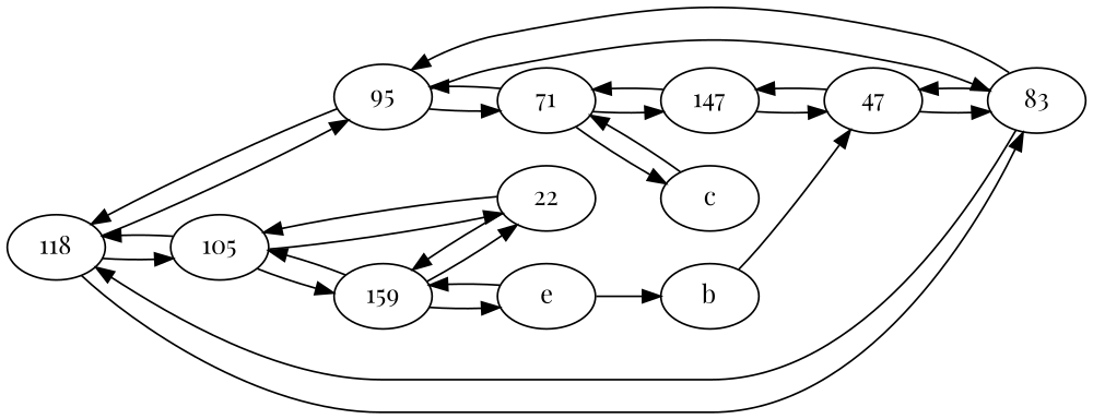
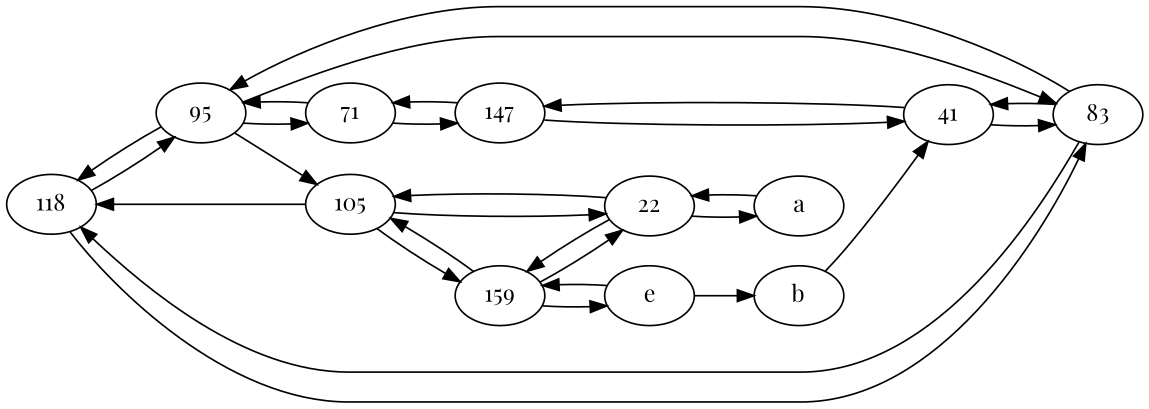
  digraph {
    fontname="Playfair Display"
    rankdir=LR
    node [fontname="Playfair Display"]
    edge [fontname="Playfair Display"]
    118
    95
    105
    n4 [label=83]
    71
    22
    n7 [label=159]
-   47
+   47 [label=41]
    n9 [label=147]
-   c
+   a
    e
    b
    118 -> 95
-   118 -> 105
+   95 -> 105
    118 -> n4
    95 -> 118
    95 -> n4
    95 -> 71
    105 -> 118
    105 -> 22
    105 -> n7
    n4 -> 118
    n4 -> 95
    n4 -> 47
    71 -> 95
    71 -> n9
-   71 -> c
    22 -> 105
    22 -> n7
+   22 -> a
    n7 -> 105
    n7 -> 22
    n7 -> e
    47 -> n4
    47 -> n9
    n9 -> 71
    n9 -> 47
-   c -> 71
+   a -> 22
    e -> n7
    e -> b
    b -> 47
  }
